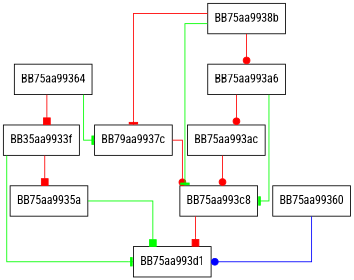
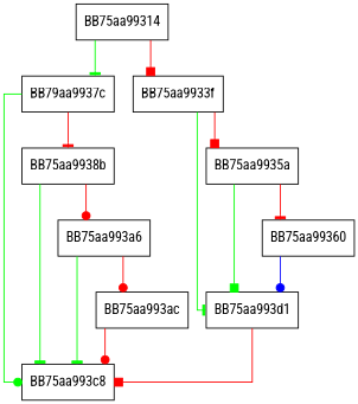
  digraph {
    fontname="Roboto Condensed"
    splines=ortho
    node [fontname="Roboto Condensed" shape=box]
    edge [arrowhead=tee color=red fontname="Roboto Condensed"]
    n1 [label=BB79aa9937c]
-   BB75aa99314 [label=BB75aa99364]
-   BB75aa9933f [label=BB35aa9933f]
+   BB75aa99314
+   BB75aa9933f
    BB75aa993c8
    BB75aa9938b
    BB75aa993d1
    BB75aa9935a
    BB75aa993a6
    BB75aa99360
    BB75aa993ac
-   n1 -> BB75aa993c8 [arrowhead=dot]
-   BB75aa9938b -> n1
+   n1 -> BB75aa993c8 [arrowhead=dot color=green]
+   n1 -> BB75aa9938b
    BB75aa99314 -> n1 [color=green]
    BB75aa99314 -> BB75aa9933f [arrowhead=box]
    BB75aa9933f -> BB75aa993d1 [color=green]
    BB75aa9933f -> BB75aa9935a [arrowhead=box]
-   BB75aa993c8 -> BB75aa993d1 [arrowhead=box]
+   BB75aa993d1 -> BB75aa993c8 [arrowhead=box]
    BB75aa9938b -> BB75aa993c8 [color=green]
    BB75aa9938b -> BB75aa993a6 [arrowhead=dot]
    BB75aa9935a -> BB75aa993d1 [arrowhead=box color=green]
+   BB75aa9935a -> BB75aa99360
    BB75aa993a6 -> BB75aa993c8 [color=green]
    BB75aa993a6 -> BB75aa993ac [arrowhead=dot]
    BB75aa99360 -> BB75aa993d1 [arrowhead=dot color=blue]
    BB75aa993ac -> BB75aa993c8 [arrowhead=dot]
  }
